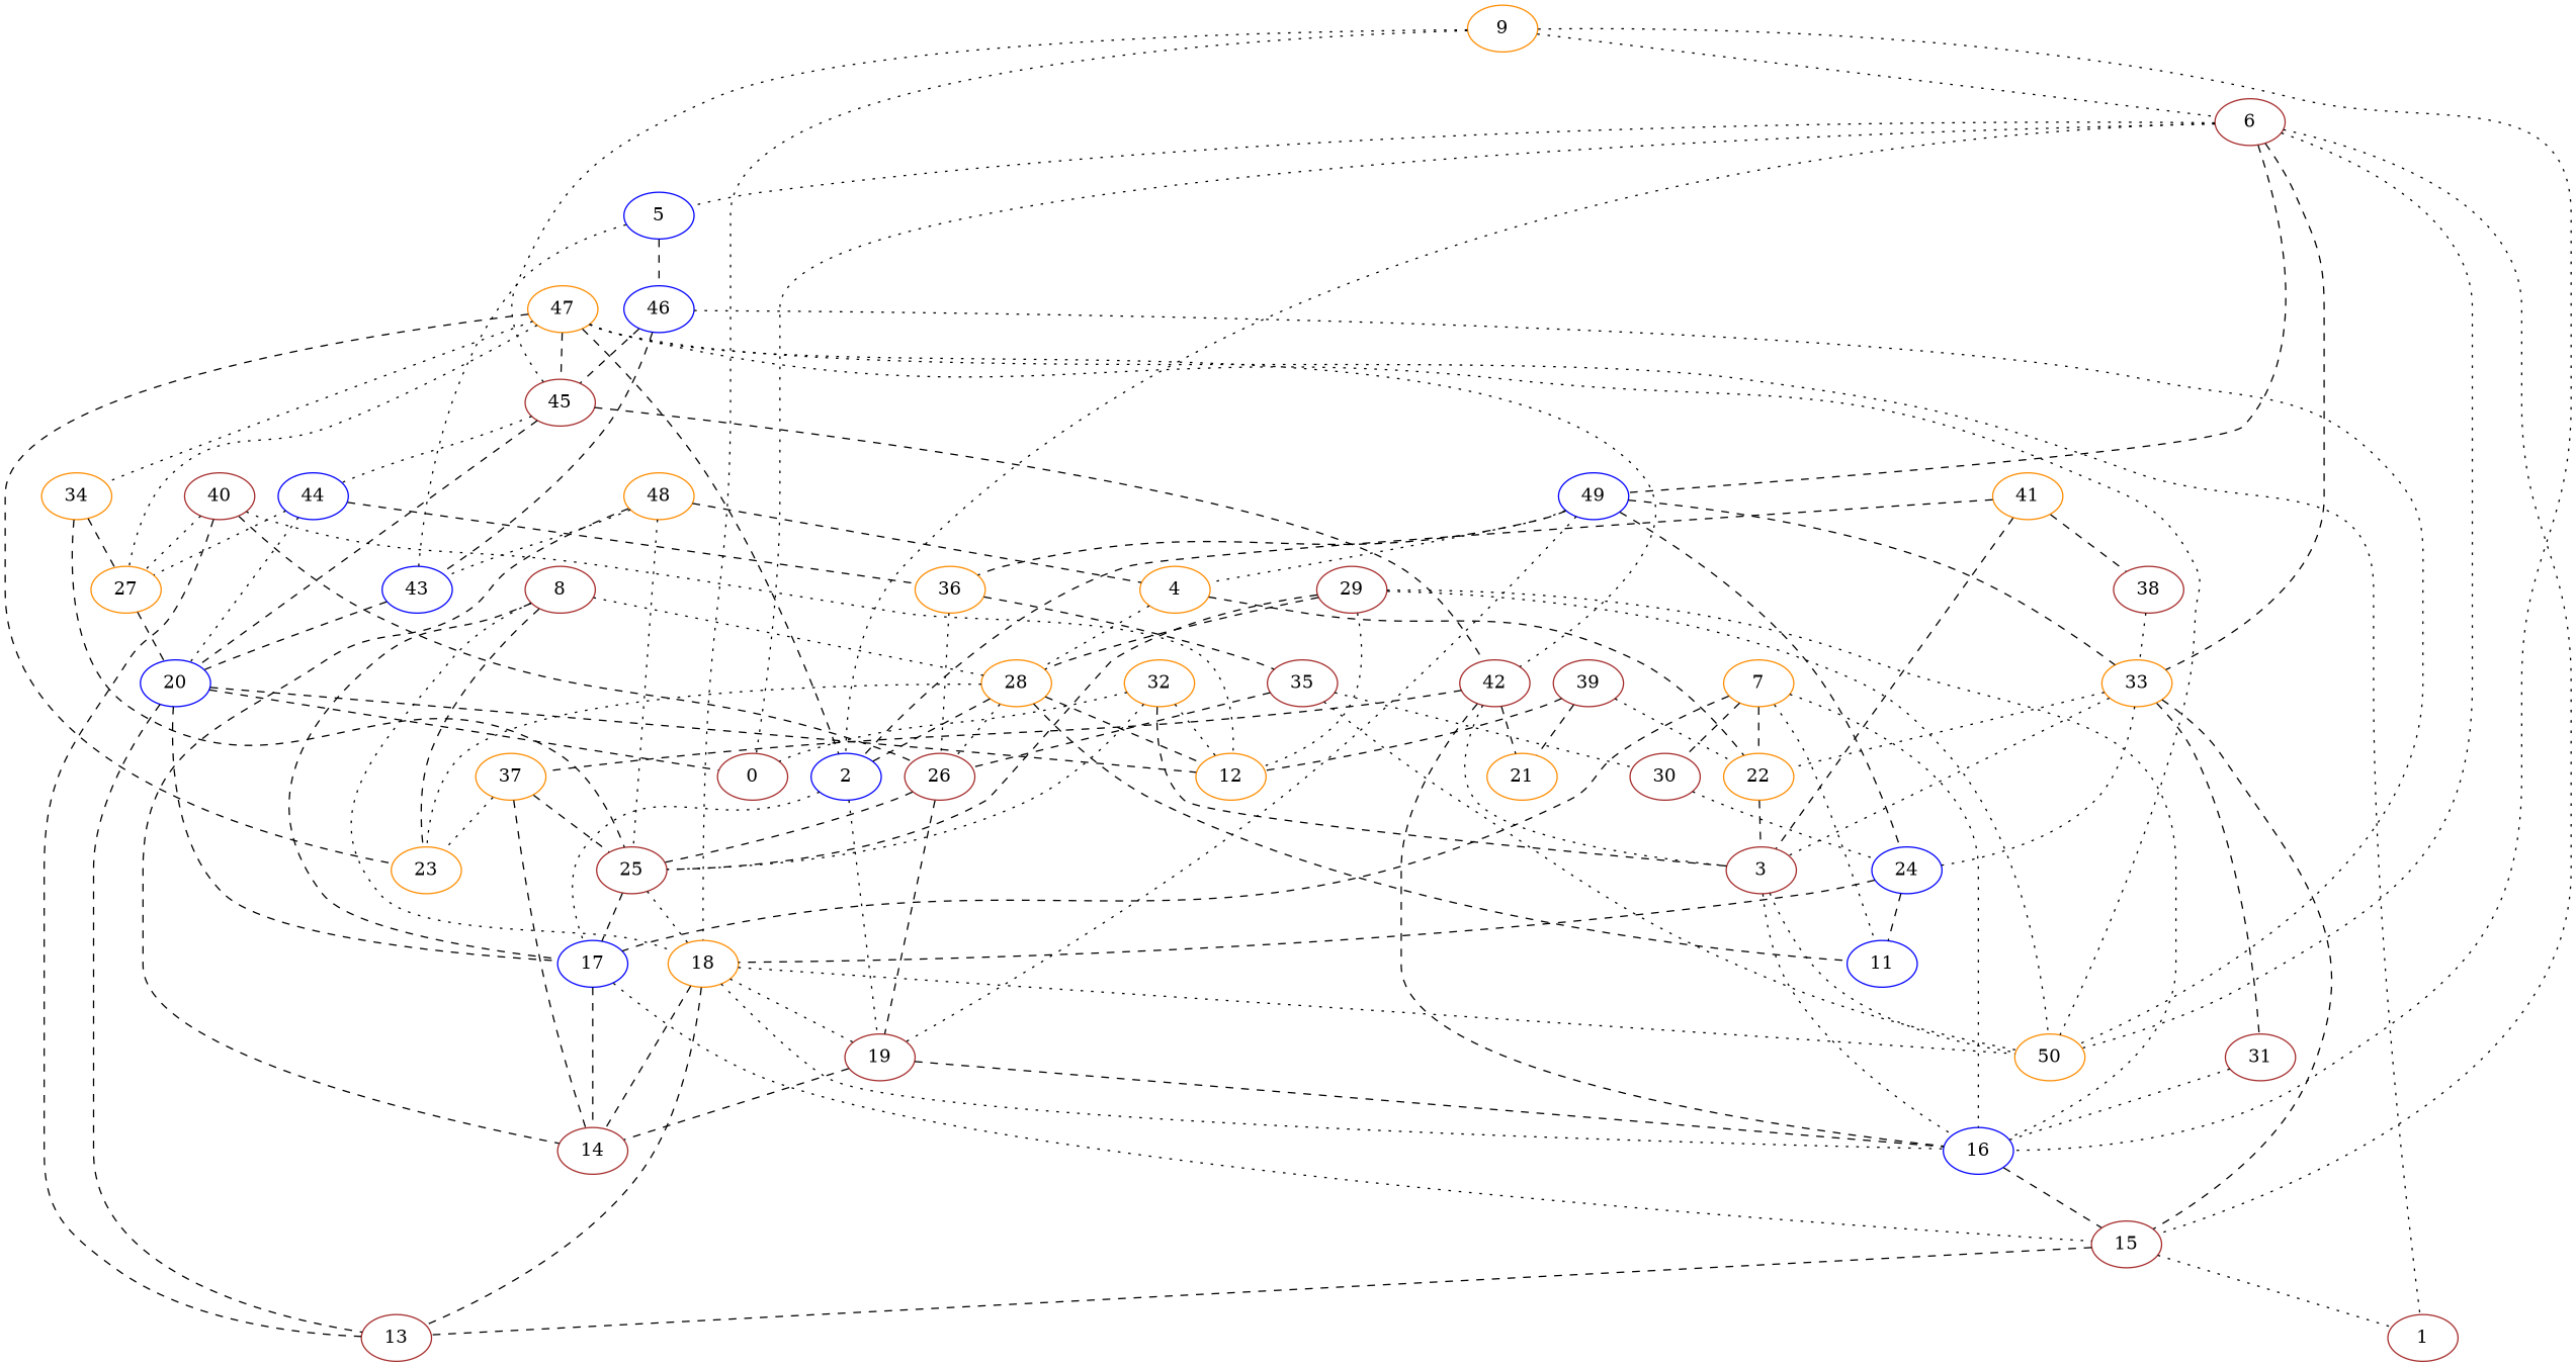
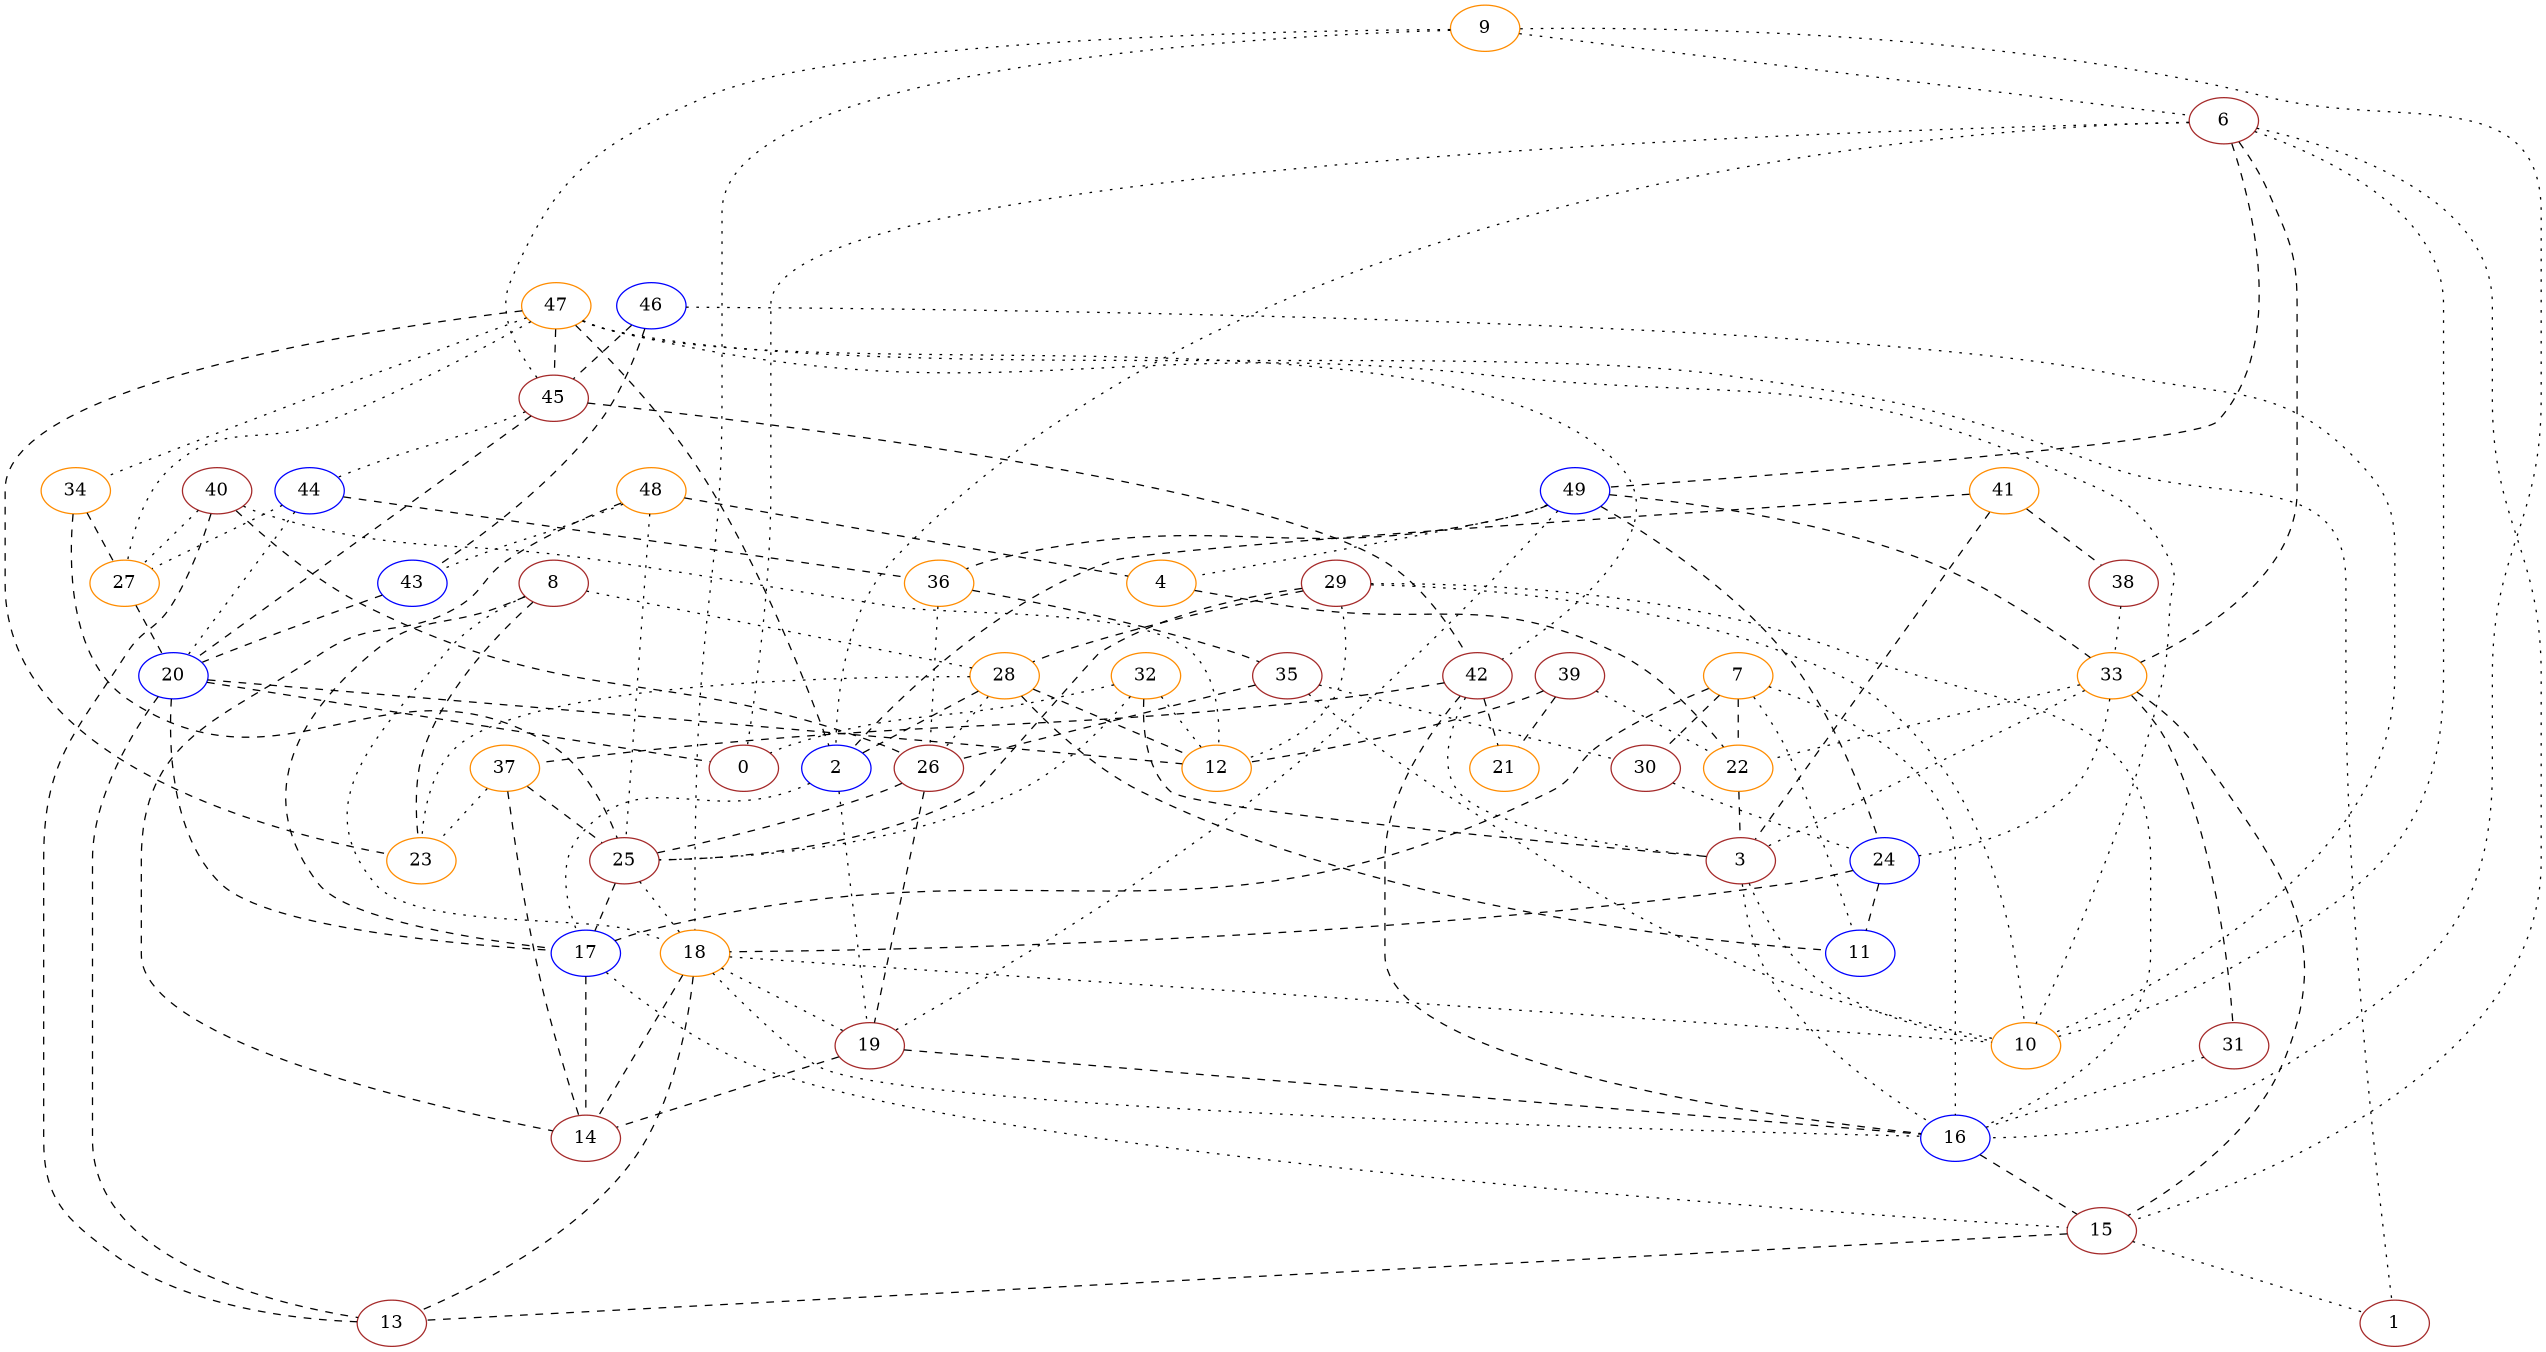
  digraph {
    node [color=brown]
    edge [color=black dir=none style=dashed]
    31
    16 [color=blue]
    15
    22 [color=darkorange]
    2 [color=blue]
    19
    17 [color=blue]
    39
    21 [color=darkorange]
    12 [color=darkorange]
    14
    8
    23 [color=darkorange]
    28 [color=darkorange]
    18 [color=darkorange]
    26
    11 [color=blue]
    13
    1
    32 [color=darkorange]
    0
    25
    3
    7 [color=darkorange]
    30
    24 [color=blue]
    40
    27 [color=darkorange]
    20 [color=blue]
    47 [color=darkorange]
    45
    34 [color=darkorange]
    42
-   10 [color=darkorange label=50]
+   10 [color=darkorange]
    44 [color=blue]
    37 [color=darkorange]
    4 [color=darkorange]
    35
    49 [color=blue]
    33 [color=darkorange]
    36 [color=darkorange]
    48 [color=darkorange]
    43 [color=blue]
    9 [color=darkorange]
    6
-   5 [color=blue]
    46 [color=blue]
    41 [color=darkorange]
    38
    29
    subgraph sub_1 {
      31
      16
      15
      22
      2
      19
      17
      39
      21
      12
      14
      8
      23
      28
      18
      26
      11
      13
      1
      32
      0
      25
      3
      7
      30
      24
      40
      27
      20
      47
      45
      34
      42
      10
      44
      37
      4
      35
      49
      33
      36
      48
      43
      9
      6
-     5
      46
      41
      38
      29
    }
    31 -> 16 [style=dotted]
    16 -> 15
    15 -> 13
    15 -> 1 [style=dotted]
    22 -> 3
    2 -> 19 [style=dotted]
    2 -> 17 [style=dotted]
    19 -> 16
    19 -> 14
    17 -> 15 [style=dotted]
    17 -> 14
    39 -> 22 [style=dotted]
    39 -> 21
    39 -> 12
    8 -> 17
    8 -> 23
    8 -> 28 [style=dotted]
    8 -> 18 [style=dotted]
    28 -> 2
    28 -> 12
    28 -> 23 [style=dotted]
    28 -> 26 [style=dotted]
    28 -> 11
    18 -> 16 [style=dotted]
    18 -> 19 [style=dotted]
    18 -> 14
    18 -> 13
    18 -> 10 [style=dotted]
    26 -> 19
    26 -> 25
    32 -> 12 [style=dotted]
    32 -> 0 [style=dotted]
    32 -> 25 [style=dotted]
    32 -> 3
    25 -> 17
    25 -> 18 [style=dotted]
    3 -> 16 [style=dotted]
    3 -> 10 [style=dotted]
    7 -> 16 [style=dotted]
    7 -> 22
    7 -> 17
    7 -> 11 [style=dotted]
    7 -> 30
    30 -> 24 [style=dotted]
    24 -> 18
    24 -> 11
    40 -> 12 [style=dotted]
    40 -> 26
    40 -> 13
    40 -> 27 [style=dotted]
    27 -> 20
    20 -> 17
    20 -> 12
    20 -> 13
    20 -> 0
    47 -> 2
    47 -> 23
    47 -> 1 [style=dotted]
    47 -> 27 [style=dotted]
    47 -> 45
    47 -> 34 [style=dotted]
    47 -> 42 [style=dotted]
    47 -> 10 [style=dotted]
    45 -> 20
    45 -> 42
    45 -> 44 [style=dotted]
    34 -> 25
    34 -> 27
    42 -> 16
    42 -> 21
    42 -> 3 [style=dotted]
    42 -> 37
    44 -> 27 [style=dotted]
    44 -> 20 [style=dotted]
    44 -> 36
    37 -> 14
    37 -> 23 [style=dotted]
    37 -> 25
    4 -> 22
-   4 -> 28 [style=dotted]
    35 -> 26
    35 -> 30 [style=dotted]
    35 -> 10 [style=dotted]
    49 -> 19 [style=dotted]
    49 -> 24
    49 -> 4 [style=dotted]
    49 -> 33
    49 -> 36
    33 -> 31
    33 -> 15
    33 -> 22 [style=dotted]
    33 -> 3 [style=dotted]
    33 -> 24 [style=dotted]
    36 -> 26 [style=dotted]
    36 -> 35
    48 -> 14
    48 -> 25 [style=dotted]
    48 -> 4
    48 -> 43 [style=dotted]
    43 -> 20
    9 -> 16 [style=dotted]
    9 -> 18 [style=dotted]
    9 -> 45 [style=dotted]
    9 -> 6 [style=dotted]
    6 -> 15 [style=dotted]
    6 -> 2 [style=dotted]
    6 -> 0 [style=dotted]
    6 -> 10 [style=dotted]
    6 -> 49
    6 -> 33
-   6 -> 5 [style=dotted]
-   5 -> 43 [style=dotted]
-   5 -> 46
    46 -> 45
    46 -> 10 [style=dotted]
    46 -> 43
    41 -> 2
    41 -> 3
    41 -> 38
    38 -> 33 [style=dotted]
    29 -> 16 [style=dotted]
    29 -> 12 [style=dotted]
    29 -> 28
    29 -> 25
    29 -> 10 [style=dotted]
  }
